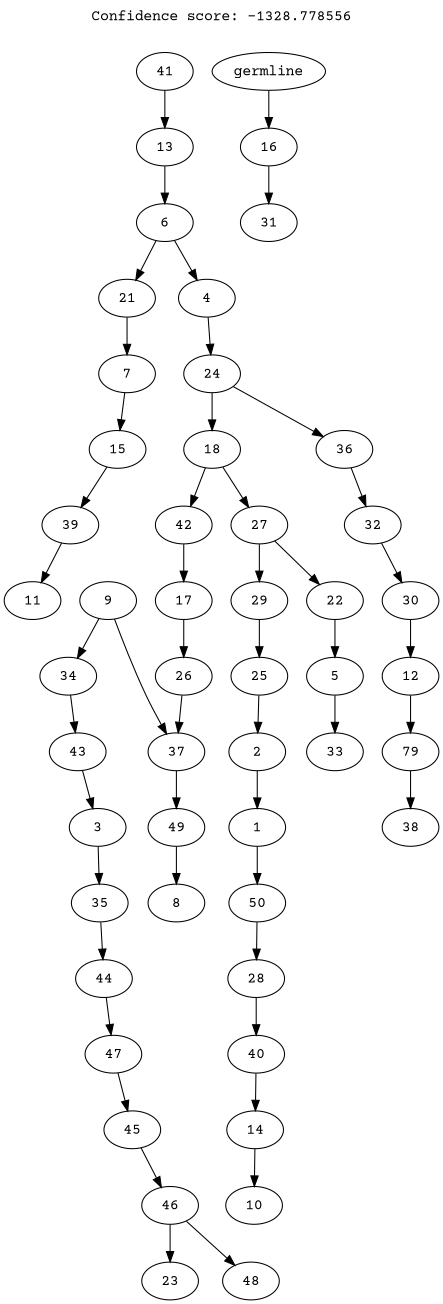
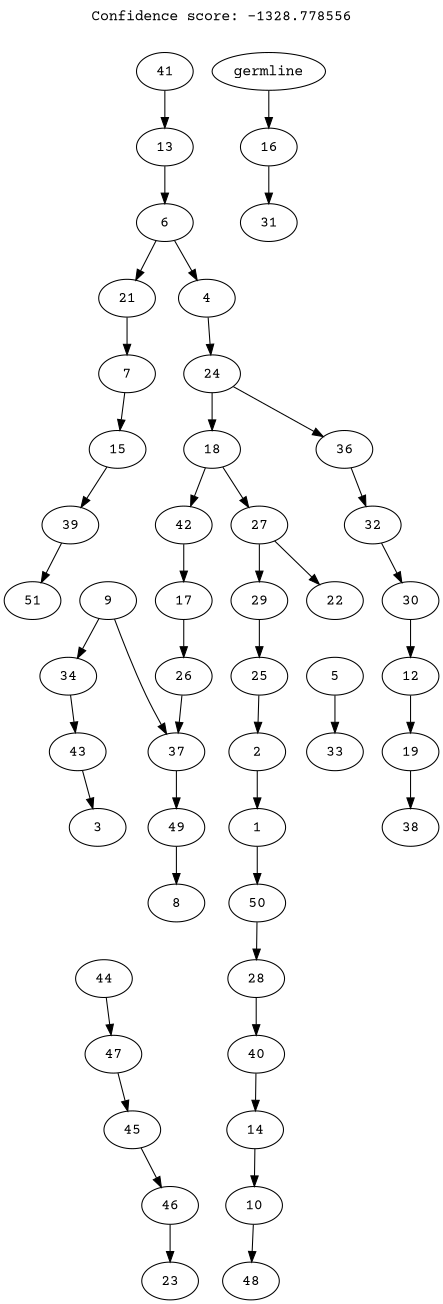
  digraph {
    fontname="Courier Prime"
    label="Confidence score: -1328.778556"
    labelloc=t
    node [fontname="Courier Prime"]
    edge [fontname="Courier Prime"]
    n1 [label=39]
-   n2 [label=11]
+   n2 [label=51]
    n3 [label=15]
    n4 [label=7]
    n5 [label=21]
    n6 [label=49]
    n7 [label=8]
    n8 [label=37]
    n9 [label=46]
    n10 [label=23]
    n11 [label=45]
    n12 [label=47]
    n13 [label=44]
-   n14 [label=35]
    n15 [label=3]
    n16 [label=43]
    n17 [label=34]
    n18 [label=9]
    n19 [label=26]
    n20 [label=17]
    n21 [label=42]
    n22 [label=10]
    n23 [label=48]
    n24 [label=14]
    n25 [label=40]
    n26 [label=28]
    n27 [label=50]
    n28 [label=1]
    n29 [label=2]
    n30 [label=25]
    n31 [label=29]
    n32 [label=5]
    n33 [label=33]
    n34 [label=22]
    n35 [label=27]
    n36 [label=18]
-   n37 [label=79]
+   n37 [label=19]
    n38 [label=38]
    n39 [label=12]
    n40 [label=30]
    n41 [label=32]
    n42 [label=36]
    n43 [label=24]
    n44 [label=4]
    n45 [label=6]
    n46 [label=13]
    n47 [label=41]
    n48 [label=31]
    n49 [label=16]
    n50 [label=germline]
    n1 -> n2
    n3 -> n1
    n4 -> n3
    n5 -> n4
    n6 -> n7
    n8 -> n6
    n9 -> n10
    n11 -> n9
    n12 -> n11
    n13 -> n12
-   n14 -> n13
-   n15 -> n14
    n16 -> n15
    n17 -> n16
    n18 -> n8
    n18 -> n17
    n19 -> n8
    n20 -> n19
    n21 -> n20
-   n9 -> n23
+   n22 -> n23
    n24 -> n22
    n25 -> n24
    n26 -> n25
    n27 -> n26
    n28 -> n27
    n29 -> n28
    n30 -> n29
    n31 -> n30
    n32 -> n33
-   n34 -> n32
    n35 -> n31
    n35 -> n34
    n36 -> n21
    n36 -> n35
    n37 -> n38
    n39 -> n37
    n40 -> n39
    n41 -> n40
    n42 -> n41
    n43 -> n36
    n43 -> n42
    n44 -> n43
    n45 -> n5
    n45 -> n44
    n46 -> n45
    n47 -> n46
    n49 -> n48
    n50 -> n49
  }
